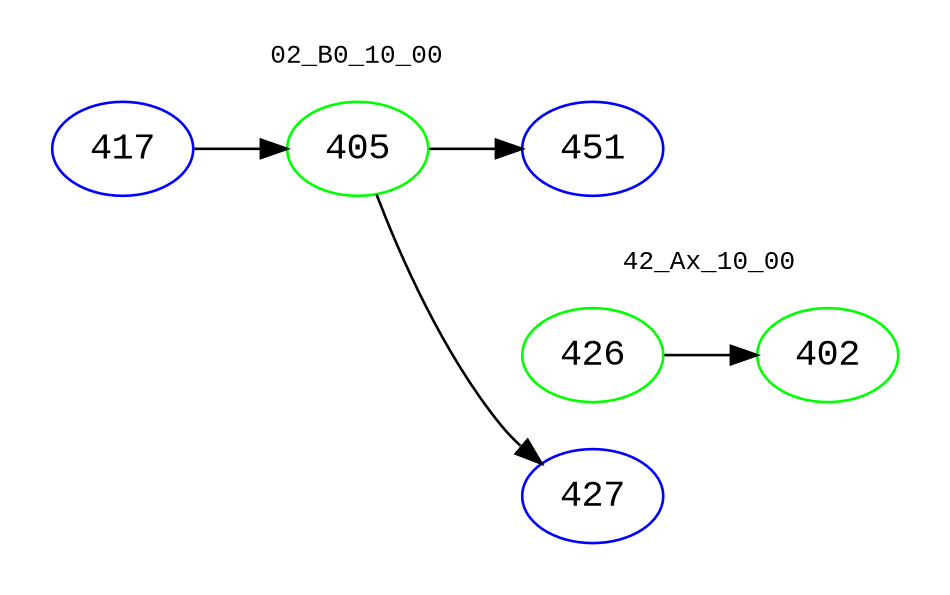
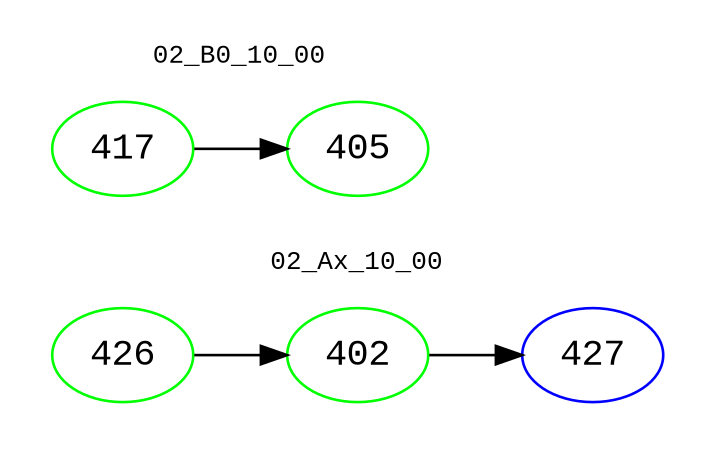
  digraph {
    fontname="Liberation Mono"
    rankdir=LR
    node [color=green fontname="Liberation Mono"]
    edge [color=black fontname="Liberation Mono"]
    n1 [label=426]
    n2 [label=402]
    n3 [color=blue label=427]
-   n4 [color=blue label=417]
+   n4 [label=417]
    n5 [label=405]
-   n6 [color=blue label=451]
    subgraph cluster_1 {
      color=white
      fontsize=10
-     label="42_Ax_10_00"
+     label="02_Ax_10_00"
      n1
      n2
      n3
    }
    subgraph cluster_2 {
      color=white
      fontsize=10
      label="02_B0_10_00"
      n4
      n5
-     n6
    }
    n1 -> n2
-   n5 -> n3
+   n2 -> n3
    n4 -> n5
-   n5 -> n6
  }
